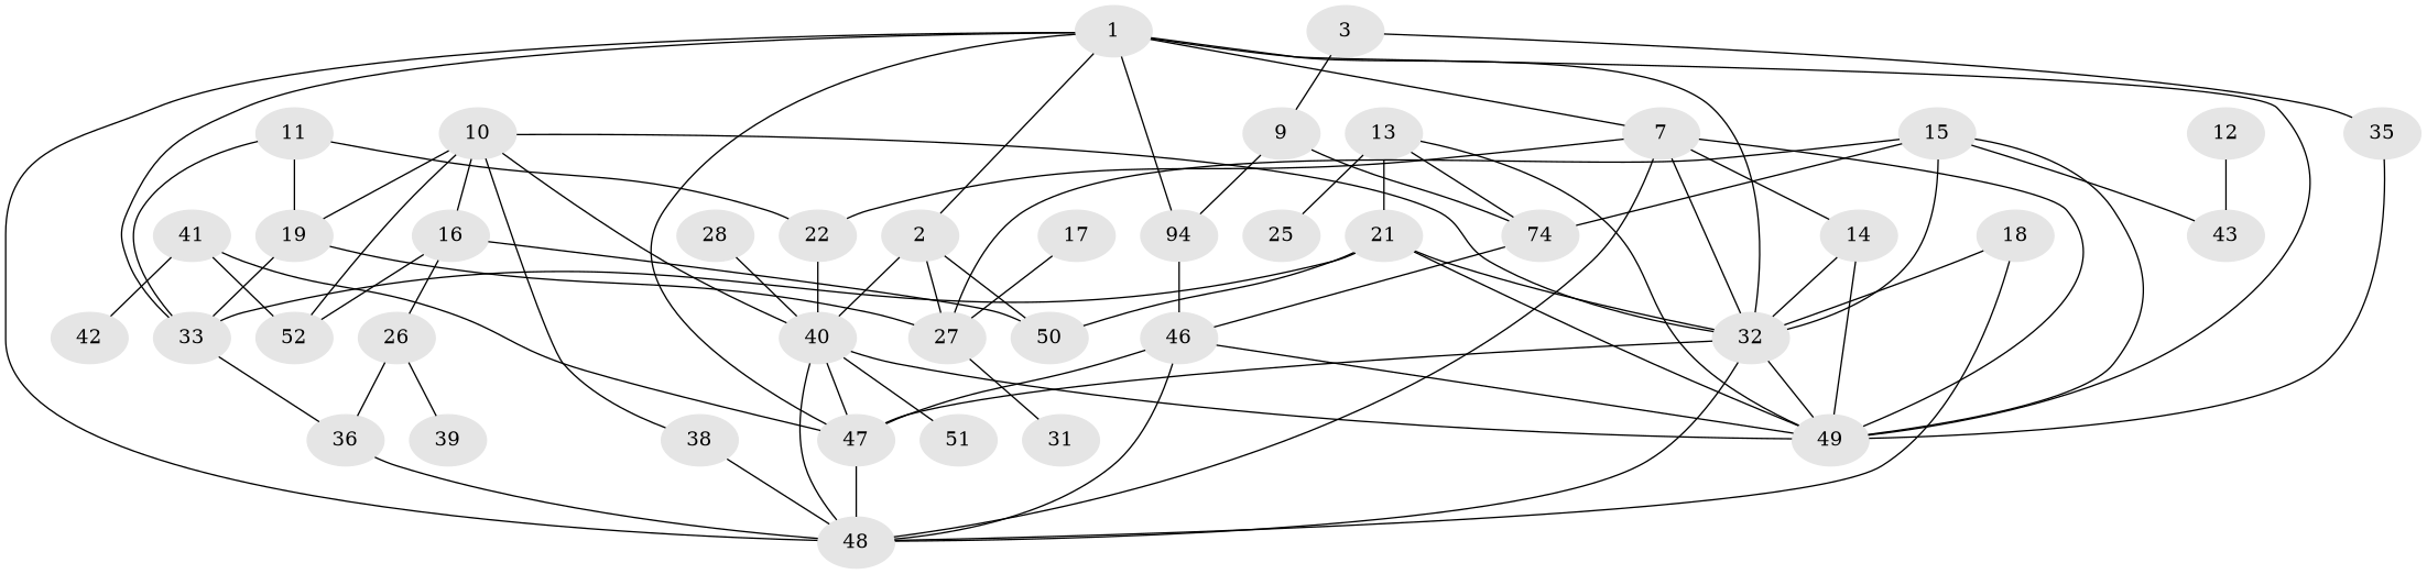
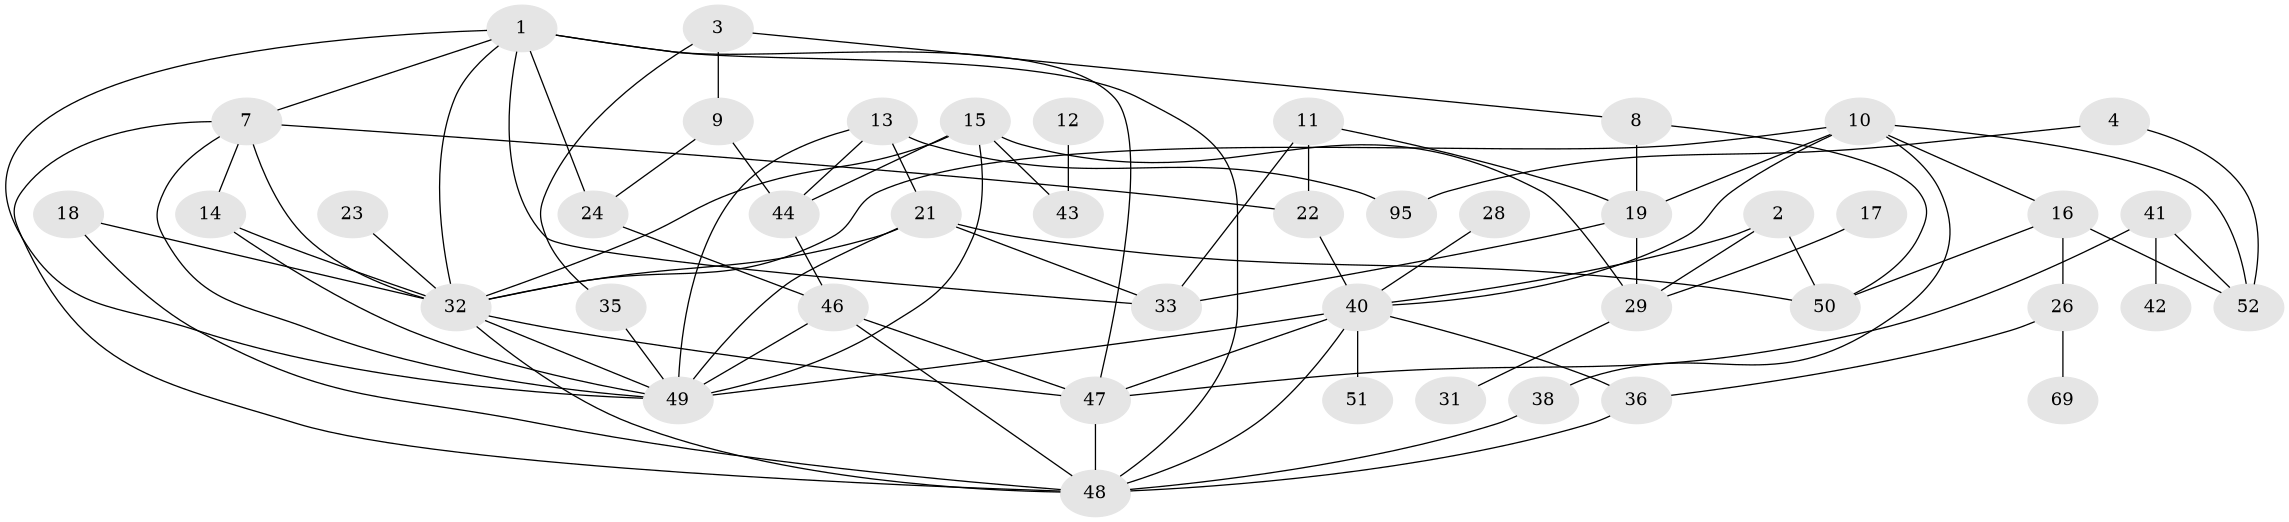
  graph {
    node [color=gray90 style=filled]
    edge [weight=1.0]
    1
    2
    7
-   24 [label=94]
+   24
    32
    33
    47
    48
    49
-   27
+   27 [label=29]
    40
    50
    14
    22
    46
    36
    31
    51
    3
+   8
    9
    35
    19
-   44 [label=74]
-   25
+   44
+   4
+   25 [label=95]
    52
    10
    16
    38
    26
    11
    12
    43
    13
    21
    15
-   39
+   39 [label=69]
    17
    18
+   23
    n42 [label=28]
    41
    42
-   1 -- 2
    1 -- 7
    1 -- 24
    1 -- 32
    1 -- 33
    1 -- 47
    1 -- 48
    1 -- 49
    2 -- 27
    2 -- 40
    2 -- 50
    7 -- 32 [weight=2.0]
    7 -- 48 [weight=2.0]
    7 -- 49
    7 -- 14
    7 -- 22
    24 -- 46
    32 -- 47
    32 -- 48
    32 -- 49
-   33 -- 36
+   40 -- 36
    47 -- 48
    27 -- 31
    40 -- 47
    40 -- 48
    40 -- 49
    40 -- 51
    14 -- 32
    14 -- 49
    22 -- 40
    46 -- 47
    46 -- 48
    46 -- 49
    36 -- 48
+   3 -- 8
    3 -- 9
    3 -- 35
+   8 -- 50
+   8 -- 19
    9 -- 24
    9 -- 44
    35 -- 49
    19 -- 33
    19 -- 27
    44 -- 46
+   4 -- 25
+   4 -- 52
    10 -- 32
    10 -- 40
    10 -- 19
    10 -- 52
    10 -- 16
    10 -- 38
    16 -- 50
    16 -- 52
    16 -- 26
    38 -- 48 [weight=2.0]
    26 -- 36
    26 -- 39
    11 -- 33
    11 -- 22
    11 -- 19
    12 -- 43
    13 -- 49
    13 -- 44
    13 -- 25
    13 -- 21 [weight=3.0]
    21 -- 32
    21 -- 33
    21 -- 49
    21 -- 50
    15 -- 32
    15 -- 49
    15 -- 27
    15 -- 44
    15 -- 43
    17 -- 27
    18 -- 32
    18 -- 48
+   23 -- 32
    n42 -- 40
    41 -- 47
    41 -- 52
    41 -- 42
  }
